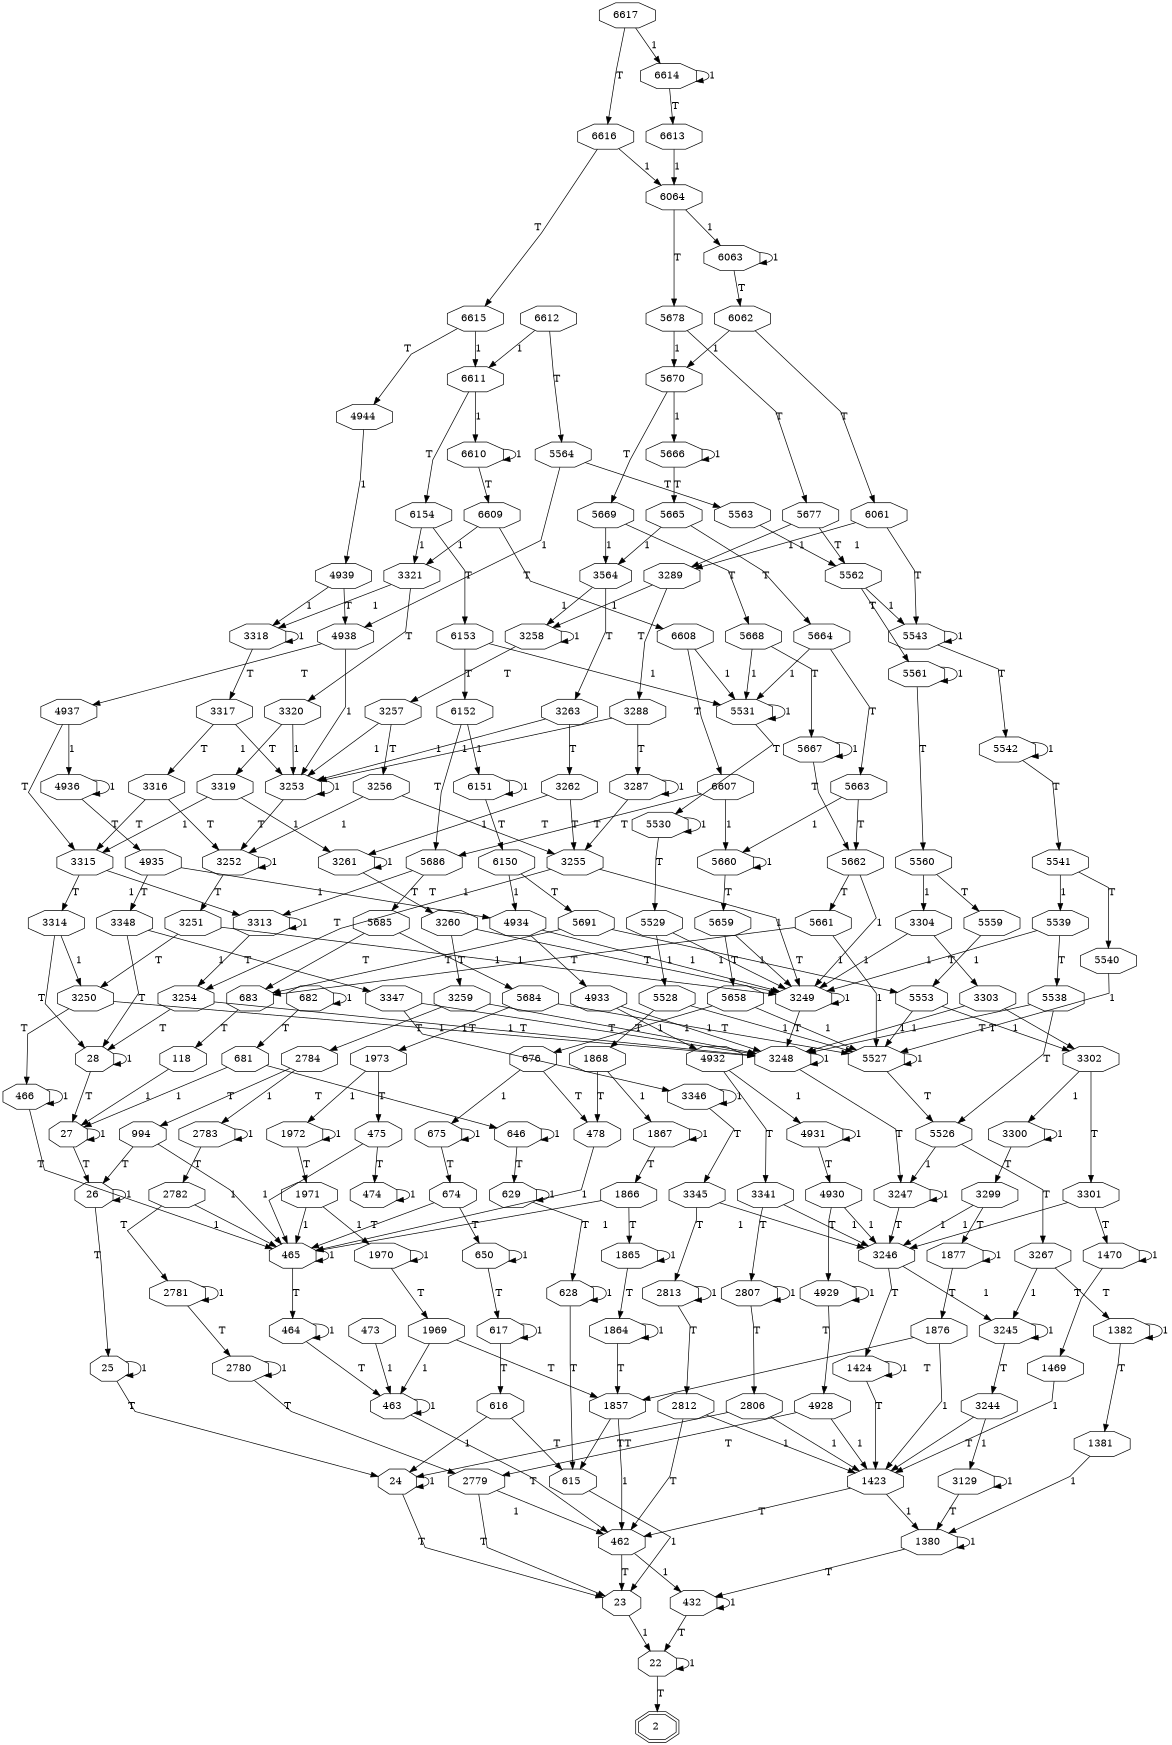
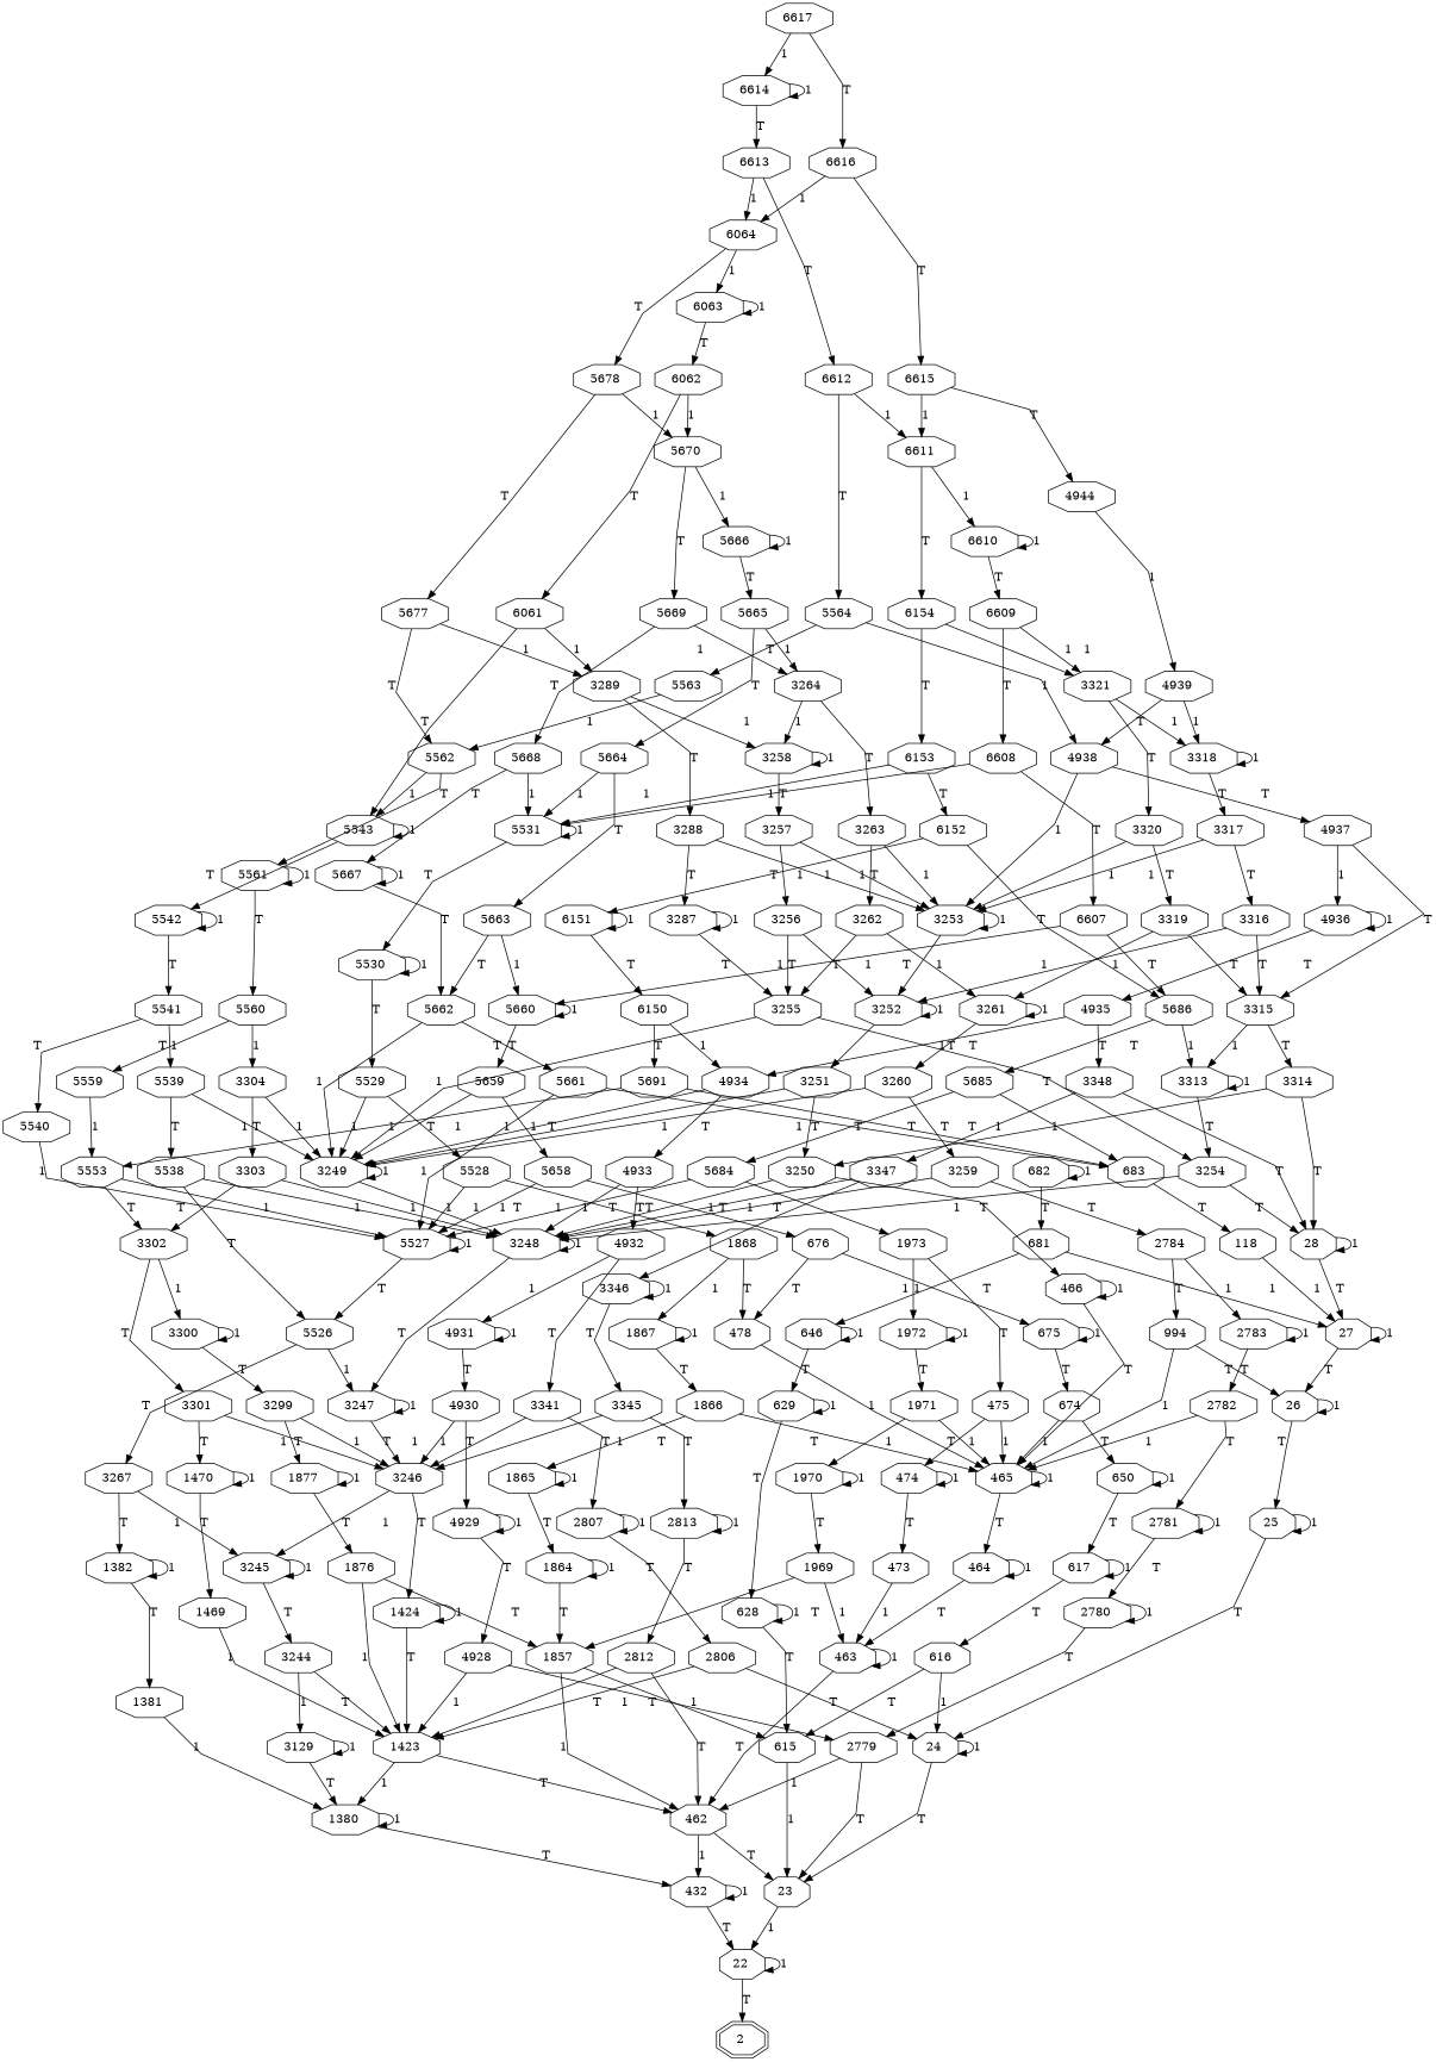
  digraph {
    splines=false
    node [shape=octagon]
    n1 [label="6617 "]
    n2 [label="6614 "]
    n3 [label="6616 "]
    n4 [label="6613 "]
    n5 [label="6064 "]
    n6 [label="6615 "]
    n7 [label="6612 "]
    n8 [label="6063 "]
    n9 [label="5678 "]
    n10 [label="6611 "]
    n11 [label="4944 "]
    n12 [label="5564 "]
    n13 [label="6062 "]
    n14 [label="5670 "]
    n15 [label="5677 "]
    n16 [label="6610 "]
    n17 [label="6154 "]
    n18 [label="4939 "]
    n19 [label="5563 "]
    n20 [label="4938 "]
    n21 [label="6061 "]
    n22 [label="5666 "]
    n23 [label="5669 "]
    n24 [label="3289 "]
    n25 [label="5562 "]
    n26 [label="6609 "]
    n27 [label="3321 "]
    n28 [label="6153 "]
    n29 [label="3318 "]
    n30 [label="5543 "]
    n31 [label="5665 "]
-   n32 [label=3564]
+   n32 [label="3264 "]
    n33 [label="5668 "]
    n34 [label="3258 "]
    n35 [label="3288 "]
    n36 [label="5561 "]
    n37 [label="6608 "]
    n38 [label="3320 "]
    n39 [label="5531 "]
    n40 [label="6152 "]
    n41 [label="3317 "]
    n42 [label="3253 "]
    n43 [label="4937 "]
    n44 [label="5542 "]
    n45 [label="5664 "]
    n46 [label="3263 "]
    n47 [label="5667 "]
    n48 [label="3257 "]
    n49 [label="3287 "]
    n50 [label="5560 "]
    n51 [label="6607 "]
    n52 [label="3319 "]
    n53 [label="5530 "]
    n54 [label="6151 "]
    n55 [label="5686 "]
    n56 [label="3316 "]
    n57 [label="3252 "]
    n58 [label="4936 "]
    n59 [label="3315 "]
    n60 [label="5541 "]
    n61 [label="5663 "]
    n62 [label="3262 "]
    n63 [label="5662 "]
    n64 [label="3256 "]
    n65 [label="3255 "]
    n66 [label="3304 "]
    n67 [label="5559 "]
    n68 [label="5660 "]
    n69 [label="3261 "]
    n70 [label="5529 "]
    n71 [label="6150 "]
    n72 [label="3313 "]
    n73 [label="5685 "]
    n74 [label="3251 "]
    n75 [label="4935 "]
    n76 [label="3314 "]
    n77 [label="5539 "]
    n78 [label="5540 "]
    n79 [label="3249 "]
    n80 [label="5661 "]
    n81 [label="3254 "]
    n82 [label="3303 "]
    n83 [label=5553]
    n84 [label="5659 "]
    n85 [label="3260 "]
    n86 [label="5528 "]
    n87 [label="4934 "]
    n88 [label="5691 "]
    n89 [label="5684 "]
    n90 [label="683 "]
    n91 [label="3250 "]
    n92 [label="3348 "]
    n93 [label="28 "]
    n94 [label="5538 "]
    n95 [label="5527 "]
    n96 [label="3248 "]
    n97 [label="3302 "]
    n98 [label="5658 "]
    n99 [label="3259 "]
    n100 [label="1868 "]
    n101 [label="4933 "]
    n102 [label="1973 "]
    n103 [label="118 "]
    n104 [label="466 "]
    n105 [label="3347 "]
    n106 [label="27 "]
    n107 [label="5526 "]
    n108 [label="3247 "]
    n109 [label="3300 "]
    n110 [label="3301 "]
    n111 [label="676 "]
    n112 [label="2784 "]
    n113 [label="1867 "]
    n114 [label="478 "]
    n115 [label="4932 "]
    n116 [label="1972 "]
    n117 [label="475 "]
    n118 [label="682 "]
    n119 [label="681 "]
    n120 [label="465 "]
    n121 [label="3346 "]
    n122 [label="26 "]
    n123 [label="3267 "]
    n124 [label="3246 "]
    n125 [label="3299 "]
    n126 [label="1470 "]
    n127 [label="675 "]
    n128 [label="2783 "]
    n129 [label="994 "]
    n130 [label="1866 "]
    n131 [label="4931 "]
    n132 [label="3341 "]
    n133 [label="1971 "]
    n134 [label="474 "]
    n135 [label="646 "]
    n136 [label="464 "]
    n137 [label="3345 "]
    n138 [label="25 "]
    n139 [label="3245 "]
    n140 [label="1382 "]
    n141 [label="1424 "]
    n142 [label="1877 "]
    n143 [label="1469 "]
    n144 [label="674 "]
    n145 [label="2782 "]
    n146 [label="1865 "]
    n147 [label="4930 "]
    n148 [label="2807 "]
    n149 [label="1970 "]
    n150 [label="473 "]
    n151 [label="629 "]
    n152 [label="463 "]
    n153 [label="2813 "]
    n154 [label="24 "]
    n155 [label="3244 "]
    n156 [label="1381 "]
    n157 [label="1423 "]
    n158 [label="1876 "]
    n159 [label="650 "]
    n160 [label="2781 "]
    n161 [label="1864 "]
    n162 [label="4929 "]
    n163 [label="2806 "]
    n164 [label="1969 "]
    n165 [label="628 "]
    n166 [label="462 "]
    n167 [label="2812 "]
    n168 [label="23 "]
    n169 [label="3129 "]
    n170 [label="1380 "]
    n171 [label="1857 "]
    n172 [label="617 "]
    n173 [label="2780 "]
    n174 [label="4928 "]
    n175 [label="615 "]
    n176 [label="432 "]
    n177 [label="22 "]
    n178 [label="616 "]
    n179 [label="2779 "]
    n180 [label="2 " shape=doubleoctagon]
    n1 -> n2 [label=1]
    n1 -> n3 [label=T]
    n2 -> n2 [label=1]
    n2 -> n4 [label=T]
    n3 -> n5 [label=1]
    n3 -> n6 [label=T]
    n4 -> n5 [label=1]
+   n4 -> n7 [label=T]
    n5 -> n8 [label=1]
    n5 -> n9 [label=T]
    n6 -> n10 [label=1]
    n6 -> n11 [label=T]
    n7 -> n10 [label=1]
    n7 -> n12 [label=T]
    n8 -> n8 [label=1]
    n8 -> n13 [label=T]
    n9 -> n14 [label=1]
    n9 -> n15 [label=T]
    n10 -> n16 [label=1]
    n10 -> n17 [label=T]
    n11 -> n18 [label=1]
    n12 -> n19 [label=T]
    n12 -> n20 [label=1]
    n13 -> n14 [label=1]
    n13 -> n21 [label=T]
    n14 -> n22 [label=1]
    n14 -> n23 [label=T]
    n15 -> n24 [label=1]
    n15 -> n25 [label=T]
    n16 -> n16 [label=1]
    n16 -> n26 [label=T]
    n17 -> n27 [label=1]
    n17 -> n28 [label=T]
    n18 -> n20 [label=T]
    n18 -> n29 [label=1]
    n19 -> n25 [label=1]
    n20 -> n42 [label=1]
    n20 -> n43 [label=T]
    n21 -> n24 [label=1]
    n21 -> n30 [label=T]
    n22 -> n22 [label=1]
    n22 -> n31 [label=T]
    n23 -> n32 [label=1]
    n23 -> n33 [label=T]
    n24 -> n34 [label=1]
    n24 -> n35 [label=T]
    n25 -> n30 [label=1]
    n25 -> n36 [label=T]
    n26 -> n27 [label=1]
    n26 -> n37 [label=T]
    n27 -> n29 [label=1]
    n27 -> n38 [label=T]
    n28 -> n39 [label=1]
    n28 -> n40 [label=T]
    n29 -> n29 [label=1]
    n29 -> n41 [label=T]
    n30 -> n30 [label=1]
    n30 -> n44 [label=T]
    n31 -> n32 [label=1]
    n31 -> n45 [label=T]
    n32 -> n34 [label=1]
    n32 -> n46 [label=T]
    n33 -> n39 [label=1]
    n33 -> n47 [label=T]
    n34 -> n34 [label=1]
    n34 -> n48 [label=T]
    n35 -> n42 [label=1]
    n35 -> n49 [label=T]
    n36 -> n36 [label=1]
    n36 -> n50 [label=T]
    n37 -> n39 [label=1]
    n37 -> n51 [label=T]
    n38 -> n42 [label=1]
    n38 -> n52 [label=T]
    n39 -> n39 [label=1]
    n39 -> n53 [label=T]
    n40 -> n54 [label=1]
    n40 -> n55 [label=T]
    n41 -> n42 [label=1]
    n41 -> n56 [label=T]
    n42 -> n42 [label=1]
    n42 -> n57 [label=T]
    n43 -> n58 [label=1]
    n43 -> n59 [label=T]
    n44 -> n44 [label=1]
    n44 -> n60 [label=T]
    n45 -> n39 [label=1]
    n45 -> n61 [label=T]
    n46 -> n42 [label=1]
    n46 -> n62 [label=T]
    n47 -> n47 [label=1]
    n47 -> n63 [label=T]
    n48 -> n42 [label=1]
    n48 -> n64 [label=T]
    n49 -> n49 [label=1]
    n49 -> n65 [label=T]
    n50 -> n66 [label=1]
    n50 -> n67 [label=T]
    n51 -> n55 [label=T]
    n51 -> n68 [label=1]
    n52 -> n59 [label=T]
    n52 -> n69 [label=1]
    n53 -> n53 [label=1]
    n53 -> n70 [label=T]
    n54 -> n54 [label=1]
    n54 -> n71 [label=T]
    n55 -> n72 [label=1]
    n55 -> n73 [label=T]
    n56 -> n57 [label=1]
    n56 -> n59 [label=T]
    n57 -> n57 [label=1]
    n57 -> n74 [label=T]
    n58 -> n58 [label=1]
    n58 -> n75 [label=T]
    n59 -> n72 [label=1]
    n59 -> n76 [label=T]
    n60 -> n77 [label=1]
    n60 -> n78 [label=T]
    n61 -> n63 [label=T]
    n61 -> n68 [label=1]
    n62 -> n65 [label=T]
    n62 -> n69 [label=1]
    n63 -> n79 [label=1]
    n63 -> n80 [label=T]
    n64 -> n57 [label=1]
    n64 -> n65 [label=T]
    n65 -> n79 [label=1]
    n65 -> n81 [label=T]
    n66 -> n79 [label=1]
    n66 -> n82 [label=T]
    n67 -> n83 [label=1]
    n68 -> n68 [label=1]
    n68 -> n84 [label=T]
    n69 -> n69 [label=1]
    n69 -> n85 [label=T]
    n70 -> n79 [label=1]
    n70 -> n86 [label=T]
    n71 -> n87 [label=1]
    n71 -> n88 [label=T]
    n72 -> n72 [label=1]
    n72 -> n81 [label=T]
    n73 -> n89 [label=1]
    n73 -> n90 [label=T]
    n74 -> n79 [label=1]
    n74 -> n91 [label=T]
    n75 -> n87 [label=1]
    n75 -> n92 [label=T]
    n76 -> n91 [label=1]
    n76 -> n93 [label=T]
    n77 -> n79 [label=1]
    n77 -> n94 [label=T]
    n78 -> n95 [label=1]
    n79 -> n79 [label=1]
    n79 -> n96 [label=T]
    n80 -> n90 [label=T]
    n80 -> n95 [label=1]
    n81 -> n93 [label=T]
    n81 -> n96 [label=1]
    n82 -> n96 [label=1]
    n82 -> n97 [label=T]
    n83 -> n95 [label=1]
    n83 -> n97 [label=T]
    n84 -> n79 [label=1]
    n84 -> n98 [label=T]
    n85 -> n79 [label=1]
    n85 -> n99 [label=T]
    n86 -> n95 [label=1]
    n86 -> n100 [label=T]
    n87 -> n79 [label=1]
    n87 -> n101 [label=T]
    n88 -> n83 [label=1]
    n88 -> n90 [label=T]
    n89 -> n95 [label=1]
    n89 -> n102 [label=T]
    n90 -> n103 [label=T]
    n91 -> n96 [label=1]
    n91 -> n104 [label=T]
    n92 -> n93 [label=T]
    n92 -> n105 [label=1]
    n93 -> n93 [label=1]
    n93 -> n106 [label=T]
    n94 -> n96 [label=1]
    n94 -> n107 [label=T]
    n95 -> n95 [label=1]
    n95 -> n107 [label=T]
    n96 -> n96 [label=1]
    n96 -> n108 [label=T]
    n97 -> n109 [label=1]
    n97 -> n110 [label=T]
    n98 -> n95 [label=1]
    n98 -> n111 [label=T]
    n99 -> n96 [label=1]
    n99 -> n112 [label=T]
    n100 -> n113 [label=1]
    n100 -> n114 [label=T]
    n101 -> n96 [label=1]
    n101 -> n115 [label=T]
    n102 -> n116 [label=1]
    n102 -> n117 [label=T]
    n103 -> n106 [label=1]
    n104 -> n104 [label=1]
    n104 -> n120 [label=T]
    n105 -> n96 [label=1]
    n105 -> n121 [label=T]
    n106 -> n106 [label=1]
    n106 -> n122 [label=T]
    n107 -> n108 [label=1]
    n107 -> n123 [label=T]
    n108 -> n108 [label=1]
    n108 -> n124 [label=T]
    n109 -> n109 [label=1]
    n109 -> n125 [label=T]
    n110 -> n124 [label=1]
    n110 -> n126 [label=T]
    n111 -> n114 [label=T]
    n111 -> n127 [label=1]
    n112 -> n128 [label=1]
    n112 -> n129 [label=T]
    n113 -> n113 [label=1]
    n113 -> n130 [label=T]
    n114 -> n120 [label=1]
    n115 -> n131 [label=1]
    n115 -> n132 [label=T]
    n116 -> n116 [label=1]
    n116 -> n133 [label=T]
    n117 -> n120 [label=1]
    n117 -> n134 [label=T]
    n118 -> n118 [label=1]
    n118 -> n119 [label=T]
    n119 -> n106 [label=1]
    n119 -> n135 [label=T]
    n120 -> n120 [label=1]
    n120 -> n136 [label=T]
    n121 -> n121 [label=1]
    n121 -> n137 [label=T]
    n122 -> n122 [label=1]
    n122 -> n138 [label=T]
    n123 -> n139 [label=1]
    n123 -> n140 [label=T]
    n124 -> n139 [label=1]
    n124 -> n141 [label=T]
    n125 -> n124 [label=1]
    n125 -> n142 [label=T]
    n126 -> n126 [label=1]
    n126 -> n143 [label=T]
    n127 -> n127 [label=1]
    n127 -> n144 [label=T]
    n128 -> n128 [label=1]
    n128 -> n145 [label=T]
    n129 -> n120 [label=1]
    n129 -> n122 [label=T]
    n130 -> n120 [label=1]
    n130 -> n146 [label=T]
    n131 -> n131 [label=1]
    n131 -> n147 [label=T]
    n132 -> n124 [label=1]
    n132 -> n148 [label=T]
    n133 -> n120 [label=1]
    n133 -> n149 [label=T]
    n134 -> n134 [label=1]
+   n134 -> n150 [label=T]
    n135 -> n135 [label=1]
    n135 -> n151 [label=T]
    n136 -> n136 [label=1]
    n136 -> n152 [label=T]
    n137 -> n124 [label=1]
    n137 -> n153 [label=T]
    n138 -> n138 [label=1]
    n138 -> n154 [label=T]
    n139 -> n139 [label=1]
    n139 -> n155 [label=T]
    n140 -> n140 [label=1]
    n140 -> n156 [label=T]
    n141 -> n141 [label=1]
    n141 -> n157 [label=T]
    n142 -> n142 [label=1]
    n142 -> n158 [label=T]
    n143 -> n157 [label=1]
    n144 -> n120 [label=1]
    n144 -> n159 [label=T]
    n145 -> n120 [label=1]
    n145 -> n160 [label=T]
    n146 -> n146 [label=1]
    n146 -> n161 [label=T]
    n147 -> n124 [label=1]
    n147 -> n162 [label=T]
    n148 -> n148 [label=1]
    n148 -> n163 [label=T]
    n149 -> n149 [label=1]
    n149 -> n164 [label=T]
    n150 -> n152 [label=1]
    n151 -> n151 [label=1]
    n151 -> n165 [label=T]
    n152 -> n152 [label=1]
    n152 -> n166 [label=T]
    n153 -> n153 [label=1]
    n153 -> n167 [label=T]
    n154 -> n154 [label=1]
    n154 -> n168 [label=T]
    n155 -> n157 [label=T]
    n155 -> n169 [label=1]
    n156 -> n170 [label=1]
    n157 -> n166 [label=T]
    n157 -> n170 [label=1]
    n158 -> n157 [label=1]
    n158 -> n171 [label=T]
    n159 -> n159 [label=1]
    n159 -> n172 [label=T]
    n160 -> n160 [label=1]
    n160 -> n173 [label=T]
    n161 -> n161 [label=1]
    n161 -> n171 [label=T]
    n162 -> n162 [label=1]
    n162 -> n174 [label=T]
    n163 -> n154 [label=T]
    n163 -> n157 [label=1]
    n164 -> n152 [label=1]
    n164 -> n171 [label=T]
    n165 -> n165 [label=1]
    n165 -> n175 [label=T]
    n166 -> n168 [label=T]
    n166 -> n176 [label=1]
    n167 -> n157 [label=1]
    n167 -> n166 [label=T]
    n168 -> n177 [label=1]
    n169 -> n169 [label=1]
    n169 -> n170 [label=T]
    n170 -> n170 [label=1]
    n170 -> n176 [label=T]
    n171 -> n166 [label=1]
    n171 -> n175 [label=T]
    n172 -> n172 [label=1]
    n172 -> n178 [label=T]
    n173 -> n173 [label=1]
    n173 -> n179 [label=T]
    n174 -> n157 [label=1]
    n174 -> n179 [label=T]
    n175 -> n168 [label=1]
    n176 -> n176 [label=1]
    n176 -> n177 [label=T]
    n177 -> n177 [label=1]
    n177 -> n180 [label=T]
    n178 -> n154 [label=1]
    n178 -> n175 [label=T]
    n179 -> n166 [label=1]
    n179 -> n168 [label=T]
  }
